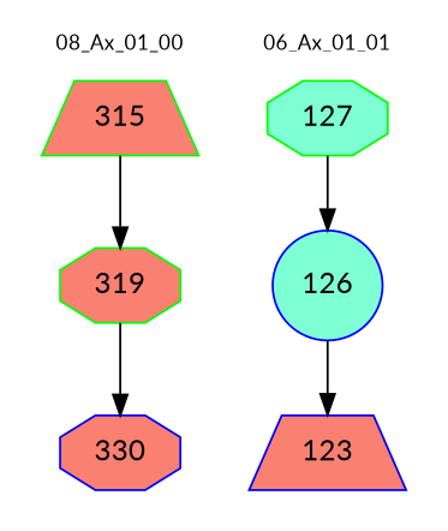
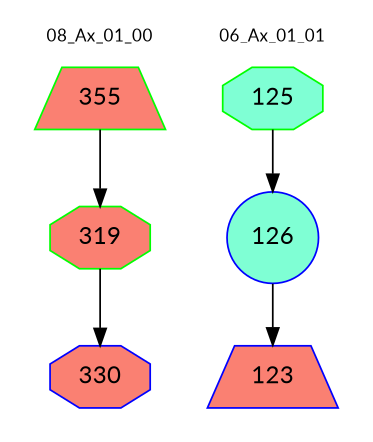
  digraph {
    fontname=Lato
    node [color=green fillcolor=salmon fontname=Lato shape=octagon style=filled]
    edge [color=black fontname=Lato]
-   n1 [label=315 shape=trapezium]
+   n1 [label=355 shape=trapezium]
    n2 [label=319]
    n3 [color=blue label=330]
-   n4 [fillcolor=aquamarine label=127]
+   n4 [fillcolor=aquamarine label=125]
    n5 [color=blue fillcolor=aquamarine label=126 shape=circle]
    n6 [color=blue label=123 shape=trapezium]
    subgraph cluster_1 {
      color=white
      fontsize=10
      label="08_Ax_01_00"
      n1
      n2
      n3
    }
    subgraph cluster_2 {
      color=white
      fontsize=10
      label="06_Ax_01_01"
      n4
      n5
      n6
    }
    n1 -> n2
    n2 -> n3
    n4 -> n5
    n5 -> n6
  }
